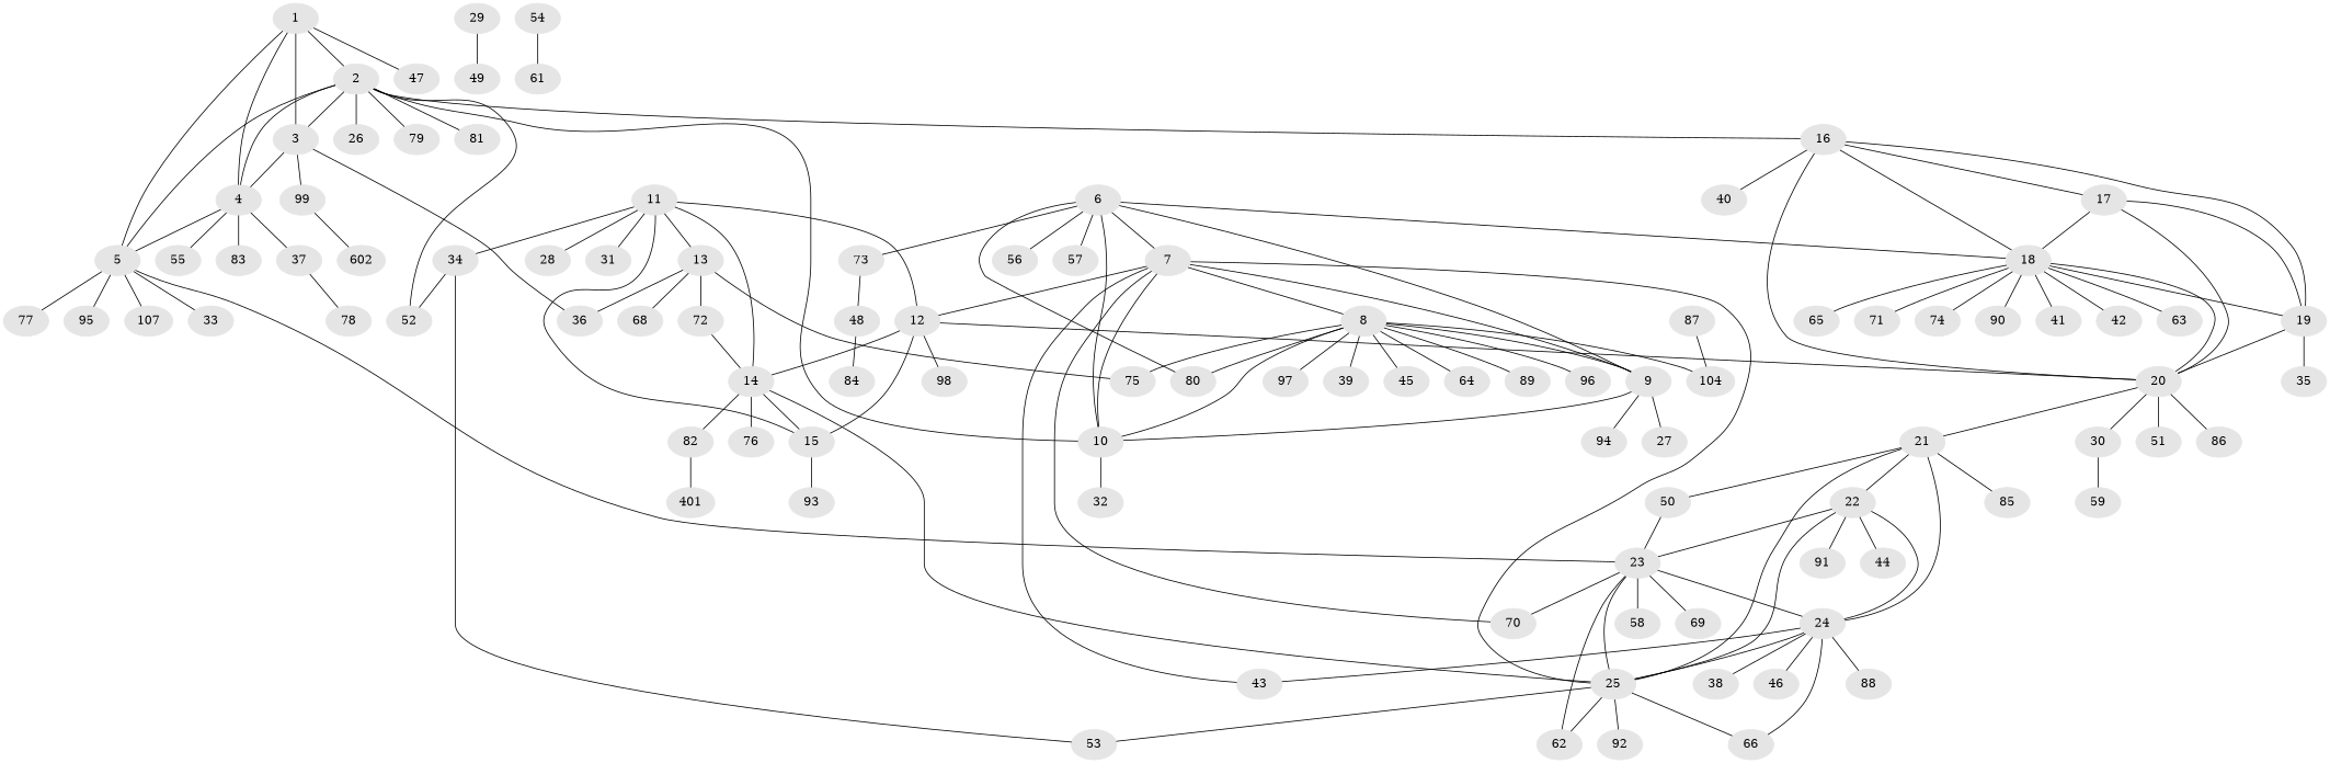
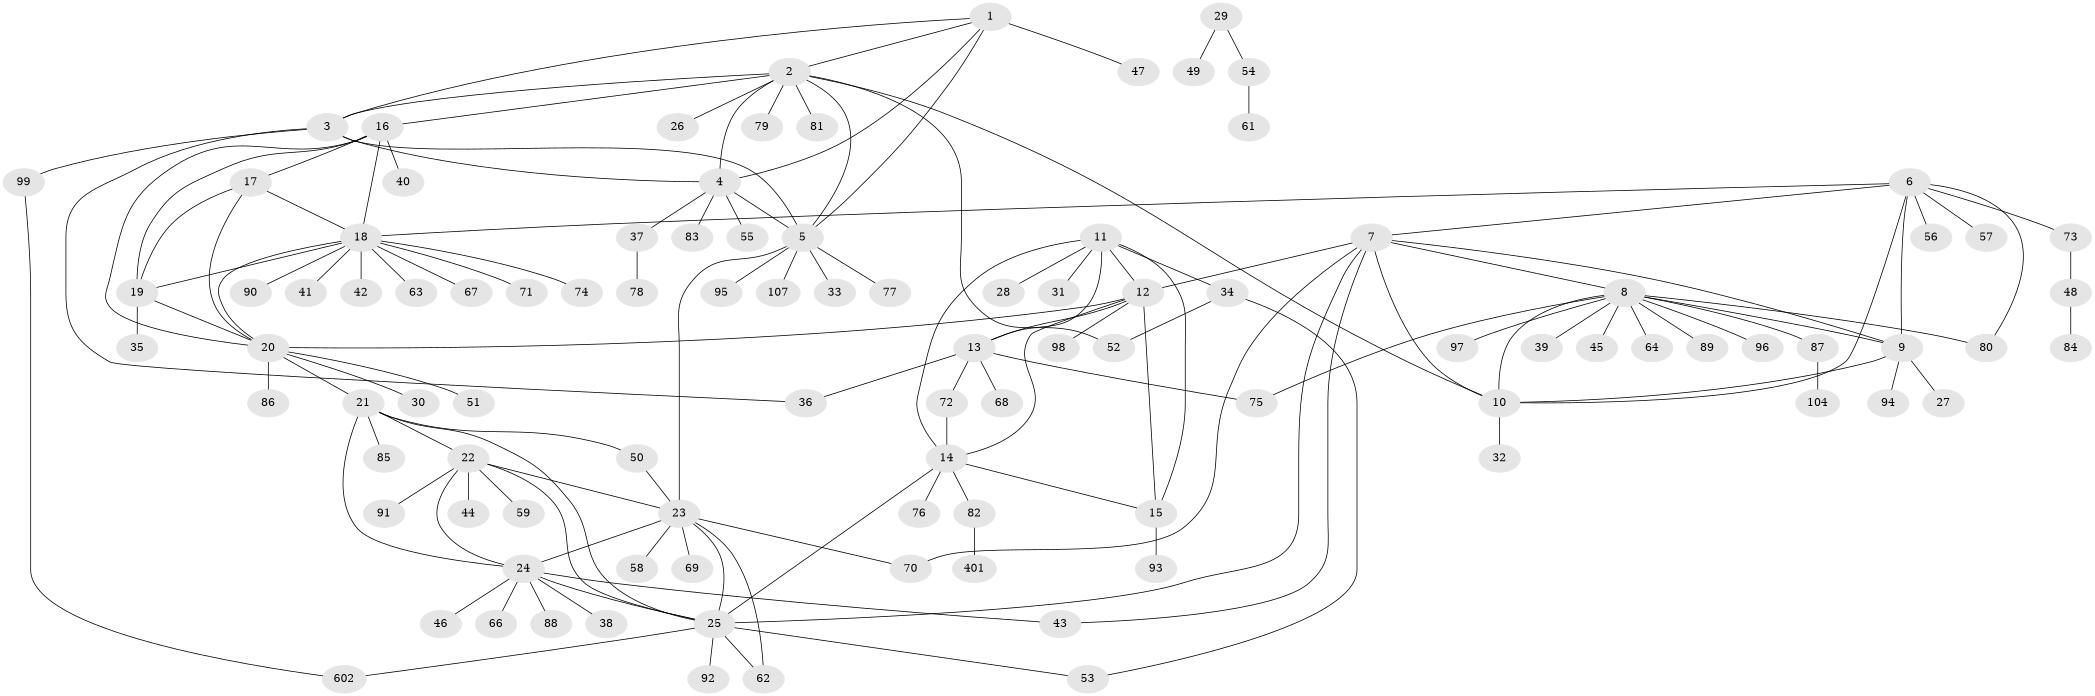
  graph {
    fontname="DejaVu Serif"
    node [color=gray90 fontname="DejaVu Serif" style=filled]
    edge [fontname="DejaVu Serif"]
    1
    2
    3
    4
    5
    47
    10
    16
    26
    52
    79
    81
    99
    36
    37
    55
    83
    23
    33
    77
    95
    n22 [label=107]
    32
    18
    20
    17
    19
    40
    13
    75
    68
    72
    n33 [label=602]
    78
    25
    70
    24
    58
    62
    69
    6
    7
    9
    56
    57
    73
    80
    8
    12
    43
    39
    45
    64
    87
    89
    96
    97
    27
    94
    41
    42
    63
-   65
+   65 [label=67]
    71
    74
    90
    48
    14
    15
    98
    53
    92
    84
    n74 [label=104]
    11
    28
    31
    34
    76
    82
    93
    21
    30
    51
    86
    n86 [label=401]
    35
    22
    50
    85
    44
    59
    91
    38
    46
    66
    88
    29
    49
    54
    61
    1 -- 2
    1 -- 3
    1 -- 4
    1 -- 5
    1 -- 47
    2 -- 3
    2 -- 4
    2 -- 5
    2 -- 10
    2 -- 16
    2 -- 26
    2 -- 52
    2 -- 79
    2 -- 81
    3 -- 4
+   3 -- 5
    3 -- 99
    3 -- 36
    4 -- 5
    4 -- 37
    4 -- 55
    4 -- 83
    5 -- 23
    5 -- 33
    5 -- 77
    5 -- 95
    5 -- n22
    10 -- 32
    16 -- 18
    16 -- 20
    16 -- 17
    16 -- 19
    16 -- 40
    99 -- n33
    37 -- 78
    23 -- 25
    23 -- 70
    23 -- 24
    23 -- 58
    23 -- 62
    23 -- 69
    18 -- 20
    18 -- 19
    18 -- 41
    18 -- 42
    18 -- 63
    18 -- 65
    18 -- 71
    18 -- 74
    18 -- 90
    20 -- 21
    20 -- 30
    20 -- 51
    20 -- 86
    17 -- 18
    17 -- 20
    17 -- 19
    19 -- 20
    19 -- 35
    13 -- 36
    13 -- 75
    13 -- 68
    13 -- 72
    72 -- 14
-   25 -- 66
+   25 -- n33
    25 -- 62
    25 -- 53
    25 -- 92
    24 -- 25
    24 -- 43
    24 -- 38
    24 -- 46
    24 -- 66
    24 -- 88
    6 -- 10
    6 -- 18
    6 -- 7
    6 -- 9
    6 -- 56
    6 -- 57
    6 -- 73
    6 -- 80
    7 -- 10
    7 -- 25
    7 -- 70
    7 -- 9
    7 -- 8
    7 -- 12
    7 -- 43
    9 -- 10
    9 -- 27
    9 -- 94
    73 -- 48
    8 -- 10
    8 -- 75
    8 -- 9
    8 -- 80
    8 -- 39
    8 -- 45
    8 -- 64
-   8 -- n74
+   8 -- 87
    8 -- 89
    8 -- 96
    8 -- 97
    12 -- 20
+   12 -- 13
    12 -- 14
    12 -- 15
    12 -- 98
    87 -- n74
    48 -- 84
    14 -- 25
    14 -- 15
    14 -- 76
    14 -- 82
    15 -- 93
    11 -- 13
    11 -- 12
    11 -- 14
    11 -- 15
    11 -- 28
    11 -- 31
    11 -- 34
    34 -- 52
    34 -- 53
    82 -- n86
    21 -- 25
    21 -- 24
    21 -- 22
    21 -- 50
    21 -- 85
    22 -- 23
    22 -- 25
    22 -- 24
    22 -- 44
-   30 -- 59
+   22 -- 59
    22 -- 91
    50 -- 23
    29 -- 49
+   29 -- 54
    54 -- 61
  }
